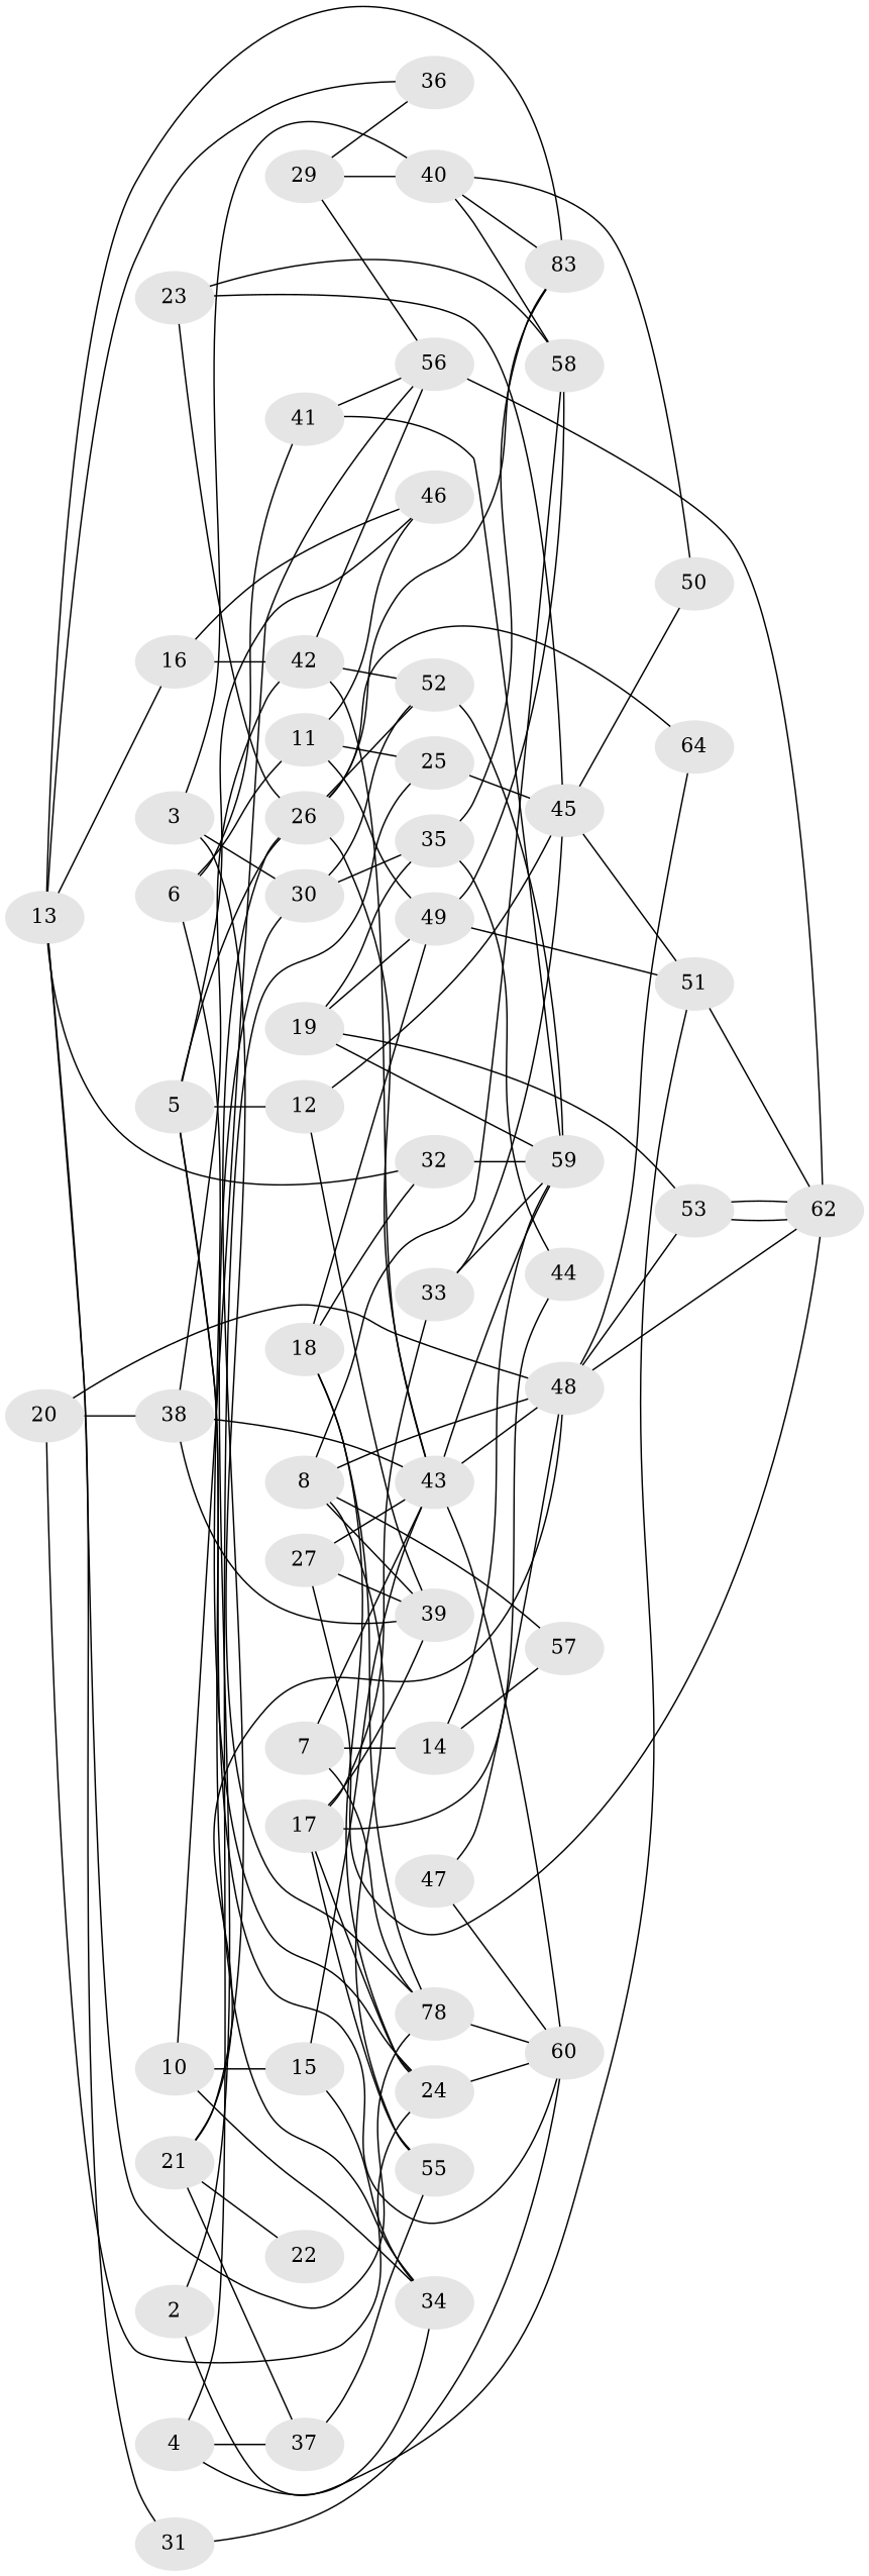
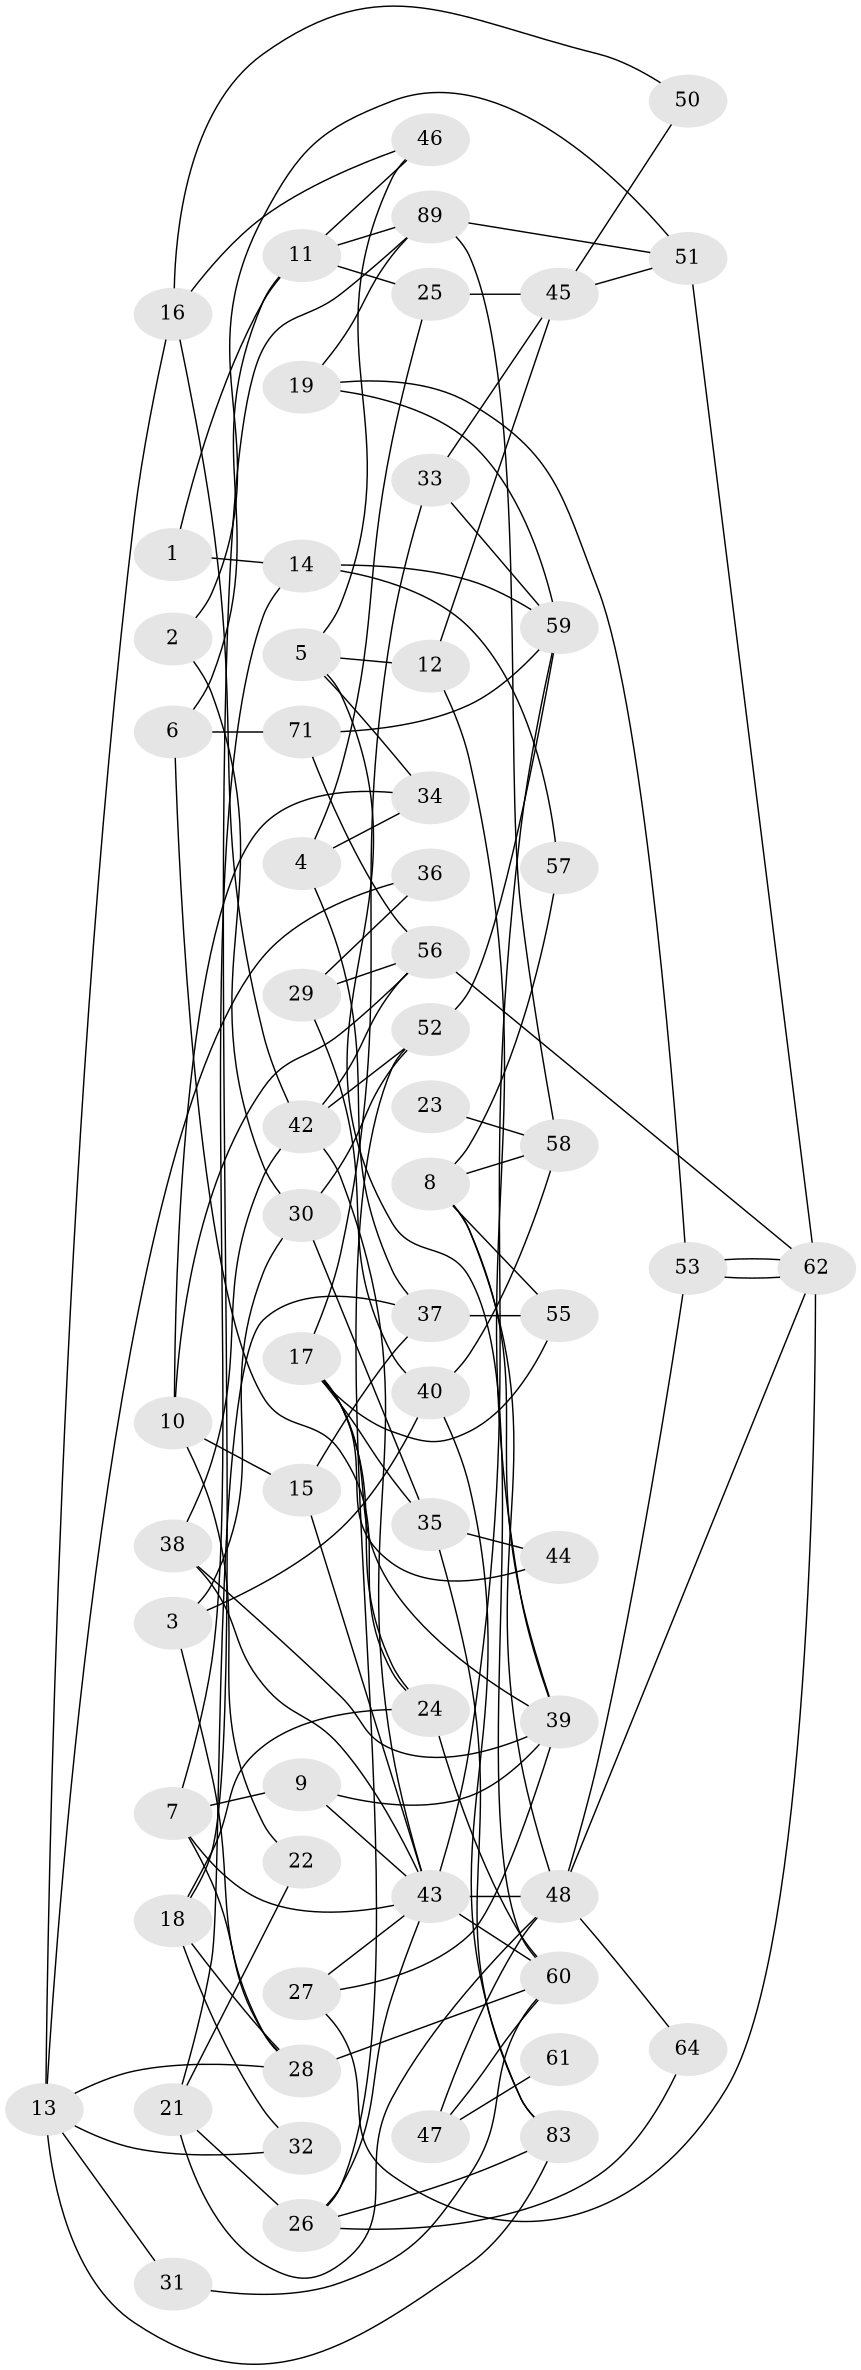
  graph {
    rankdir=LR
    node [color=gray90 style=filled]
+   1
    11
    14
    25
    46
-   49
+   49 [label=89]
    57
    59
    40
    58
    n11 [label=83]
    2
    30
    51
    35
    52
    62
    3
-   28 [label=78]
+   28
    60
    4
    34
    37
    45
    55
    5
    12
    26
    39
    43
    64
    6
    24
-   41
+   41 [label=71]
    56
    7
+   9
    48
    8
    53
    10
    15
    22
    50
    13
    16
    31
    32
    36
    42
    17
    33
    44
    18
    19
-   20
    38
    21
    23
    27
    29
    47
+   61
+   1 -- 11
+   1 -- 14
    11 -- 25
    11 -- 46
    11 -- 49
    14 -- 57
    14 -- 59
    25 -- 45
    49 -- 58
    49 -- 51
    40 -- 58
    40 -- n11
    2 -- 30
    2 -- 51
    30 -- 35
    30 -- 52
    51 -- 62
    35 -- n11
    35 -- 44
    52 -- 59
    3 -- 40
    3 -- 30
    3 -- 28
    28 -- 60
    4 -- 25
    4 -- 34
    4 -- 37
    37 -- 55
    45 -- 51
    45 -- 50
    5 -- 46
    5 -- 60
    5 -- 34
    5 -- 12
-   5 -- 26
    12 -- 45
    12 -- 39
    26 -- n11
    26 -- 52
    26 -- 43
    26 -- 64
    43 -- 59
    43 -- 60
    43 -- 48
    6 -- 11
    6 -- 24
    6 -- 41
    24 -- 60
    41 -- 59
    41 -- 56
    56 -- 62
    7 -- 14
    7 -- 28
    7 -- 43
+   7 -- 9
+   9 -- 39
+   9 -- 43
    48 -- 62
    48 -- 64
    48 -- 53
    8 -- 57
    8 -- 58
    8 -- 55
    8 -- 39
    8 -- 48
    53 -- 62
    53 -- 62
    10 -- 34
    10 -- 56
    10 -- 15
-   15 -- 34
+   10 -- 22
+   15 -- 37
    15 -- 43
    13 -- n11
    13 -- 28
    13 -- 16
    13 -- 31
    13 -- 32
    13 -- 36
    16 -- 46
-   40 -- 50
+   16 -- 50
    16 -- 42
    31 -- 60
-   32 -- 59
    42 -- 52
    42 -- 43
    42 -- 56
-   19 -- 35
+   17 -- 35
    17 -- 55
    17 -- 39
    17 -- 24
    17 -- 33
    17 -- 44
    33 -- 59
    33 -- 45
    18 -- 49
    18 -- 28
    18 -- 24
    18 -- 32
    19 -- 49
    19 -- 59
    19 -- 53
-   20 -- 24
-   20 -- 48
-   20 -- 38
    38 -- 39
    38 -- 43
    38 -- 42
    21 -- 37
    21 -- 26
    21 -- 48
    21 -- 22
    23 -- 58
-   23 -- 45
-   23 -- 26
    27 -- 62
    27 -- 39
    27 -- 43
    29 -- 40
    29 -- 56
    29 -- 36
    47 -- 60
    47 -- 48
+   47 -- 61
  }
